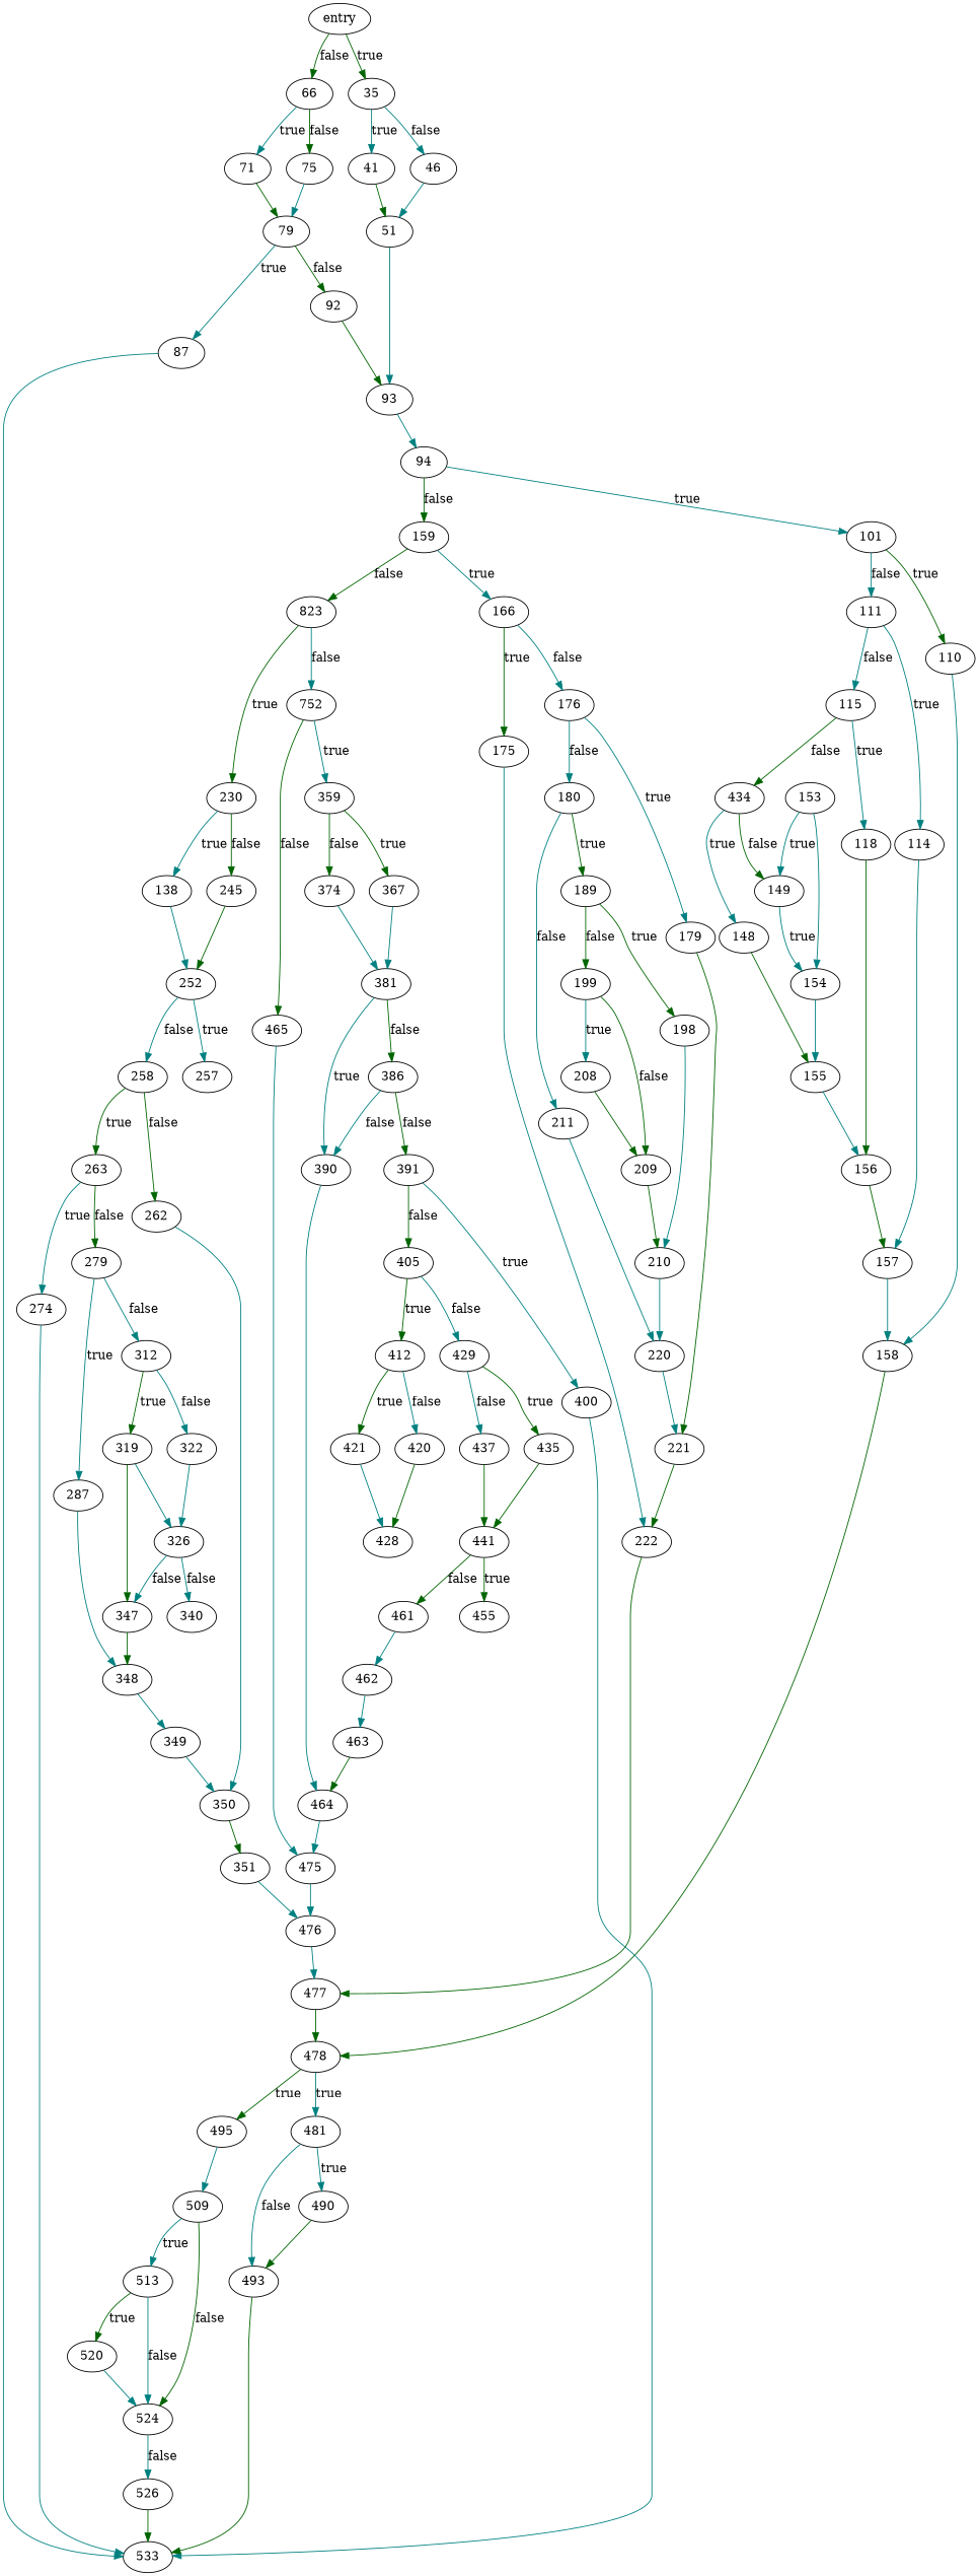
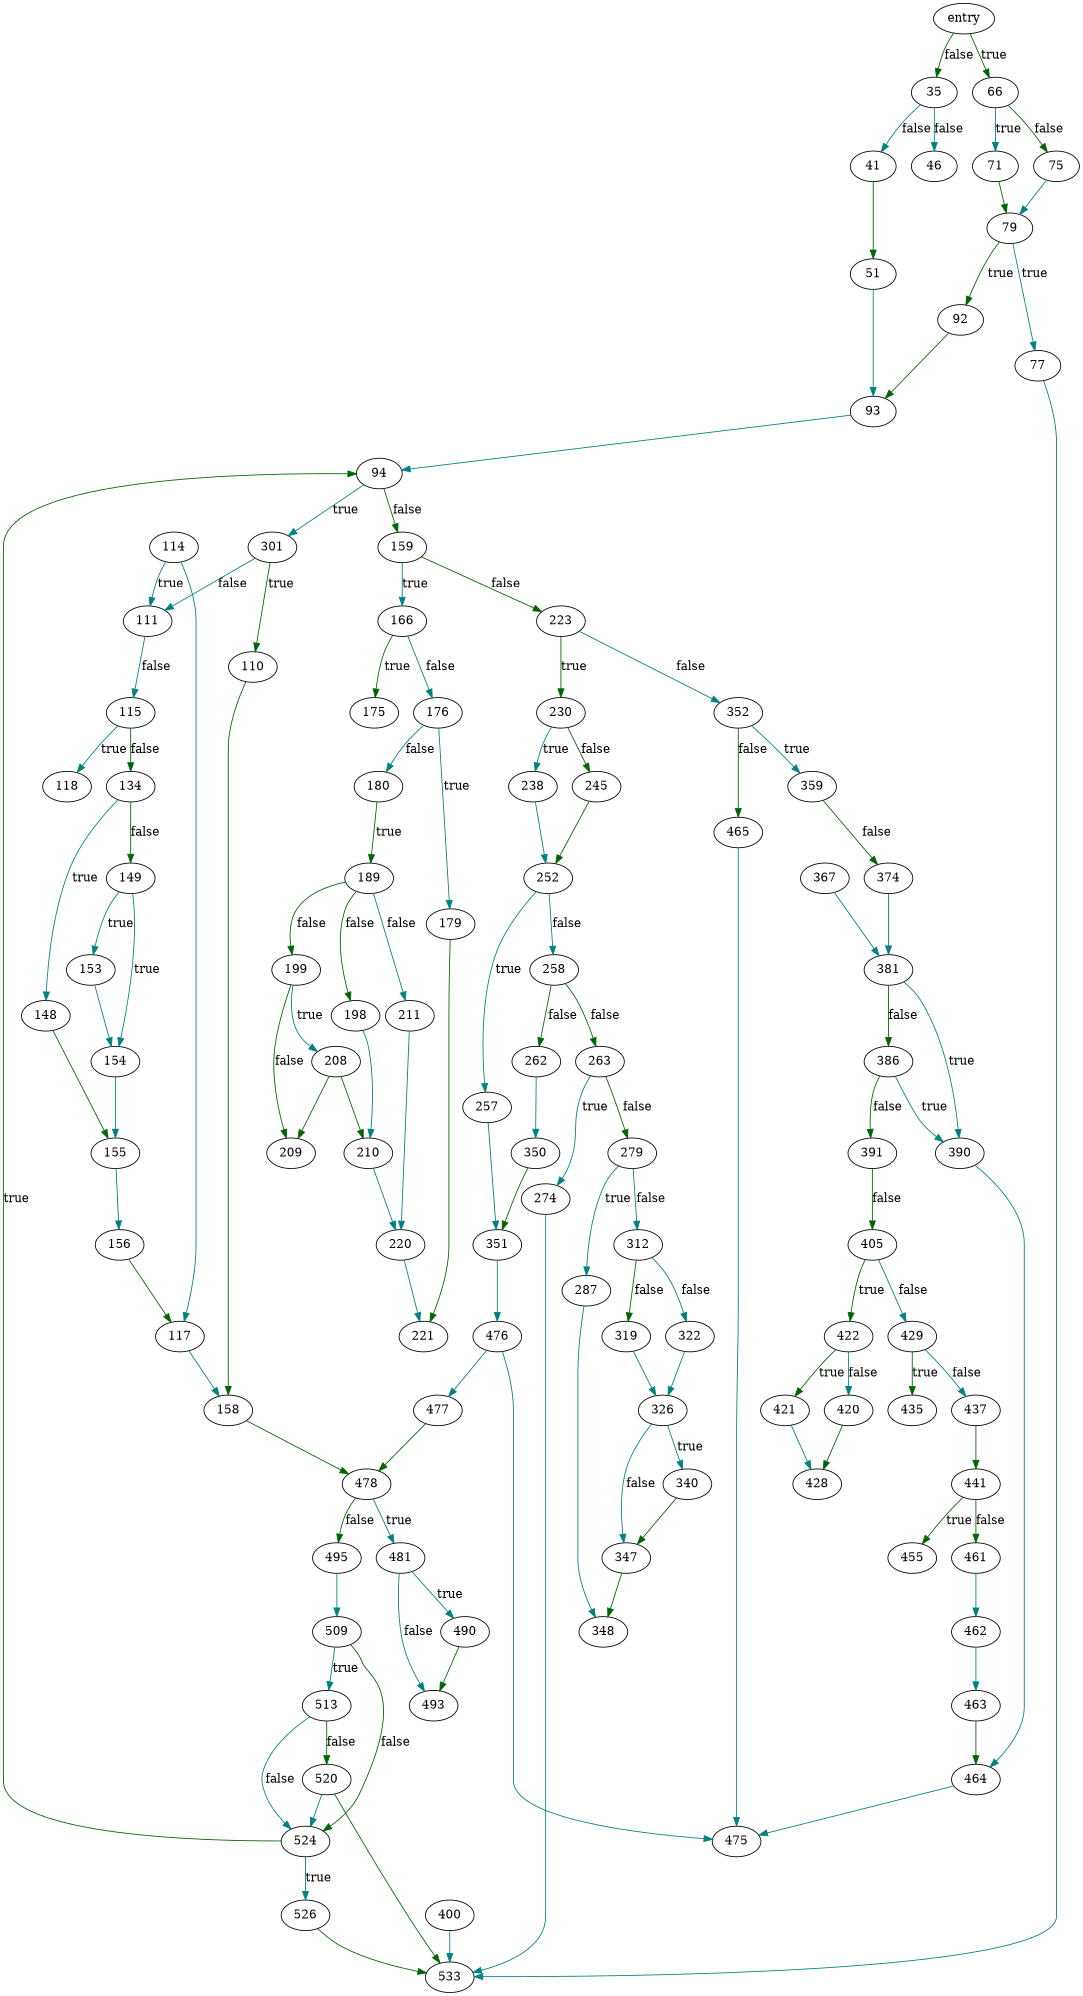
  digraph {
    edge [color=teal]
    n1 [label=entry]
    35
    66
    41
    46
    71
    75
    51
    93
    94
    79
-   87
+   87 [label=77]
    92
    533
-   101
+   101 [label=301]
    159
    110
    111
    166
-   223 [label=823]
+   223
    158
    114
    115
    478
-   157
+   157 [label=117]
    118
-   134 [label=434]
+   134
    156
    148
    149
    155
    153
    154
    481
    495
    175
    176
    230
-   352 [label=752]
-   222
+   352
    179
    180
    477
    221
    189
    211
    198
    199
    220
    210
    208
    209
-   238 [label=138]
+   238
    245
    359
    465
    252
    257
    258
    351
    262
    263
    476
    350
    274
    279
    287
    312
    348
    319
    322
-   349
    326
    340
    347
    367
    374
    475
    381
    386
    390
    391
    464
    400
    405
-   412
+   412 [label=422]
    429
    420
    421
    435
    437
    428
    462
    463
    441
    455
    461
    490
    493
    509
    513
    524
    520
    526
-   n1 -> 35 [color=darkgreen label=true]
-   n1 -> 66 [color=darkgreen label=false]
-   35 -> 41 [label=true]
+   n1 -> 35 [color=darkgreen label=false]
+   n1 -> 66 [color=darkgreen label=true]
+   35 -> 41 [label=false]
    35 -> 46 [label=false]
    66 -> 71 [label=true]
    66 -> 75 [color=darkgreen label=false]
    41 -> 51 [color=darkgreen]
-   46 -> 51
    71 -> 79 [color=darkgreen]
    75 -> 79
    51 -> 93
    93 -> 94
    94 -> 101 [label=true]
    94 -> 159 [color=darkgreen label=false]
    79 -> 87 [label=true]
-   79 -> 92 [color=darkgreen label=false]
+   79 -> 92 [color=darkgreen label=true]
    87 -> 533
    92 -> 93 [color=darkgreen]
    101 -> 110 [color=darkgreen label=true]
    101 -> 111 [label=false]
    159 -> 166 [label=true]
    159 -> 223 [color=darkgreen label=false]
-   110 -> 158
-   111 -> 114 [label=true]
+   110 -> 158 [color=darkgreen]
+   114 -> 111 [label=true]
    111 -> 115 [label=false]
    166 -> 175 [color=darkgreen label=true]
    166 -> 176 [label=false]
    223 -> 230 [color=darkgreen label=true]
    223 -> 352 [label=false]
    158 -> 478 [color=darkgreen]
    114 -> 157
    115 -> 118 [label=true]
    115 -> 134 [color=darkgreen label=false]
    478 -> 481 [label=true]
-   478 -> 495 [color=darkgreen label=true]
+   478 -> 495 [color=darkgreen label=false]
    157 -> 158
-   118 -> 156 [color=darkgreen]
    134 -> 148 [label=true]
    134 -> 149 [color=darkgreen label=false]
    156 -> 157 [color=darkgreen]
    148 -> 155 [color=darkgreen]
-   153 -> 149 [label=true]
+   149 -> 153 [label=true]
    149 -> 154 [label=true]
    155 -> 156
    153 -> 154
    154 -> 155
    481 -> 490 [label=true]
    481 -> 493 [label=false]
    495 -> 509
-   175 -> 222
    176 -> 179 [label=true]
    176 -> 180 [label=false]
    230 -> 238 [label=true]
    230 -> 245 [color=darkgreen label=false]
    352 -> 359 [label=true]
    352 -> 465 [color=darkgreen label=false]
-   222 -> 477 [color=darkgreen]
    179 -> 221 [color=darkgreen]
    180 -> 189 [color=darkgreen label=true]
-   180 -> 211 [label=false]
+   189 -> 211 [label=false]
    477 -> 478 [color=darkgreen]
-   221 -> 222 [color=darkgreen]
-   189 -> 198 [color=darkgreen label=true]
+   189 -> 198 [color=darkgreen label=false]
    189 -> 199 [color=darkgreen label=false]
    211 -> 220
    198 -> 210
    199 -> 208 [label=true]
    199 -> 209 [color=darkgreen label=false]
    220 -> 221
    210 -> 220
    208 -> 209 [color=darkgreen]
-   209 -> 210 [color=darkgreen]
+   208 -> 210 [color=darkgreen]
    238 -> 252
    245 -> 252 [color=darkgreen]
-   359 -> 367 [color=darkgreen label=true]
    359 -> 374 [color=darkgreen label=false]
    465 -> 475
    252 -> 257 [label=true]
    252 -> 258 [label=false]
+   257 -> 351
    258 -> 262 [color=darkgreen label=false]
-   258 -> 263 [color=darkgreen label=true]
+   258 -> 263 [color=darkgreen label=false]
    351 -> 476
    262 -> 350
    263 -> 274 [label=true]
    263 -> 279 [color=darkgreen label=false]
    476 -> 477
    350 -> 351 [color=darkgreen]
    274 -> 533
    279 -> 287 [label=true]
    279 -> 312 [label=false]
    287 -> 348
-   312 -> 319 [color=darkgreen label=true]
+   312 -> 319 [color=darkgreen label=false]
    312 -> 322 [label=false]
-   348 -> 349
    319 -> 326
    322 -> 326
-   349 -> 350
-   326 -> 340 [label=false]
+   326 -> 340 [label=true]
    326 -> 347 [label=false]
-   319 -> 347 [color=darkgreen]
+   340 -> 347 [color=darkgreen]
    347 -> 348 [color=darkgreen]
    367 -> 381
    374 -> 381
-   475 -> 476
+   476 -> 475
    381 -> 386 [color=darkgreen label=false]
    381 -> 390 [label=true]
-   386 -> 390 [label=false]
+   386 -> 390 [label=true]
    386 -> 391 [color=darkgreen label=false]
    390 -> 464
-   391 -> 400 [label=true]
    391 -> 405 [color=darkgreen label=false]
    464 -> 475
    400 -> 533
    405 -> 412 [color=darkgreen label=true]
    405 -> 429 [label=false]
    412 -> 420 [label=false]
    412 -> 421 [color=darkgreen label=true]
    429 -> 435 [color=darkgreen label=true]
    429 -> 437 [label=false]
    420 -> 428 [color=darkgreen]
    421 -> 428
-   435 -> 441 [color=darkgreen]
    437 -> 441 [color=darkgreen]
    462 -> 463
    463 -> 464 [color=darkgreen]
    441 -> 455 [color=darkgreen label=true]
    441 -> 461 [color=darkgreen label=false]
    461 -> 462
    490 -> 493 [color=darkgreen]
-   493 -> 533 [color=darkgreen]
+   520 -> 533 [color=darkgreen]
    509 -> 513 [label=true]
    509 -> 524 [color=darkgreen label=false]
    513 -> 524 [label=false]
-   513 -> 520 [color=darkgreen label=true]
-   524 -> 526 [label=false]
+   513 -> 520 [color=darkgreen label=false]
+   524 -> 94 [color=darkgreen label=true]
+   524 -> 526 [label=true]
    520 -> 524
    526 -> 533 [color=darkgreen]
  }
